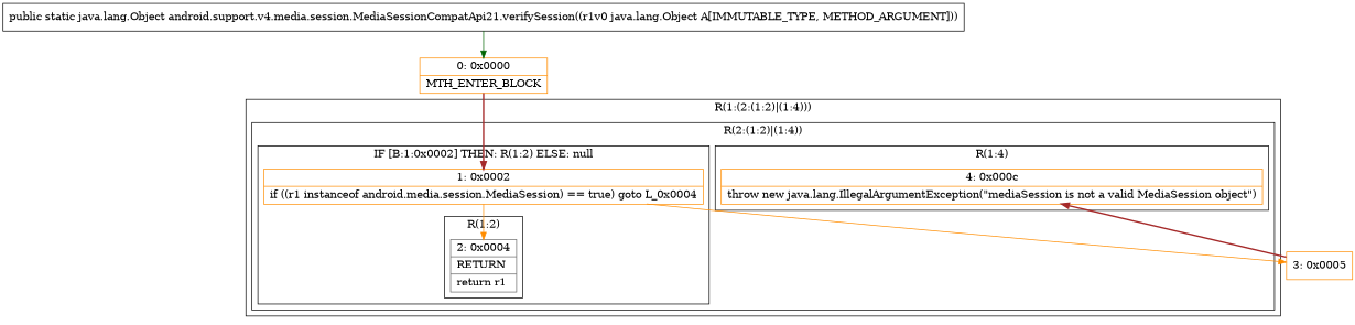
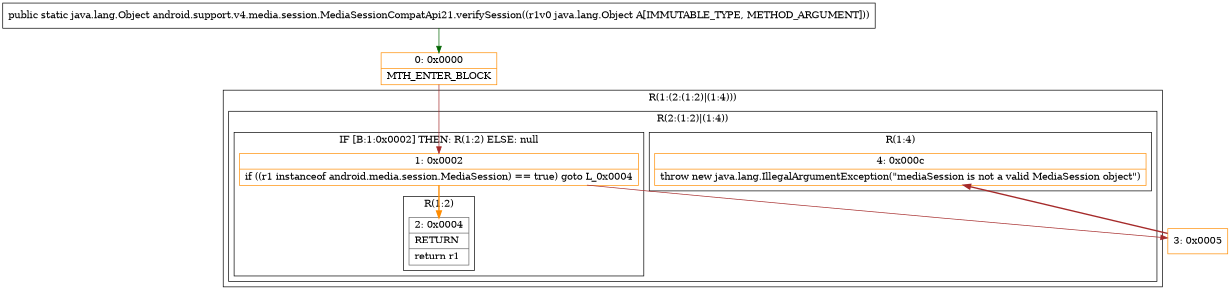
  digraph {
    node [color=darkorange shape=record]
    edge [color=darkorange style=bold]
    n1 [color=gray40 label="{2\:\ 0x0004|RETURN\l|return r1\l}"]
    n2 [label="{1\:\ 0x0002|if ((r1 instanceof android.media.session.MediaSession) == true) goto L_0x0004\l}"]
    n3 [label="{4\:\ 0x000c|throw new java.lang.IllegalArgumentException(\"mediaSession is not a valid MediaSession object\")\l}"]
    n4 [label="{3\:\ 0x0005}"]
    n5 [label="{0\:\ 0x0000|MTH_ENTER_BLOCK\l}"]
    n6 [color=black label="{public static java.lang.Object android.support.v4.media.session.MediaSessionCompatApi21.verifySession((r1v0 java.lang.Object A[IMMUTABLE_TYPE, METHOD_ARGUMENT])) }"]
    subgraph cluster_1 {
      label="R(1:(2:(1:2)|(1:4)))"
      subgraph cluster_2 {
        label="R(2:(1:2)|(1:4))"
        subgraph cluster_3 {
          label="IF [B:1:0x0002] THEN: R(1:2) ELSE: null"
          n2
          subgraph cluster_4 {
            label="R(1:2)"
            n1
          }
        }
        subgraph cluster_5 {
          label="R(1:4)"
          n3
        }
      }
    }
-   n2 -> n1 [style=solid]
-   n2 -> n4 [style=solid]
+   n2 -> n1
+   n2 -> n4 [color=brown style=solid]
    n4 -> n3 [color=brown]
-   n5 -> n2 [color=brown]
+   n5 -> n2 [color=brown style=solid]
    n6 -> n5 [color=darkgreen style=solid]
  }
